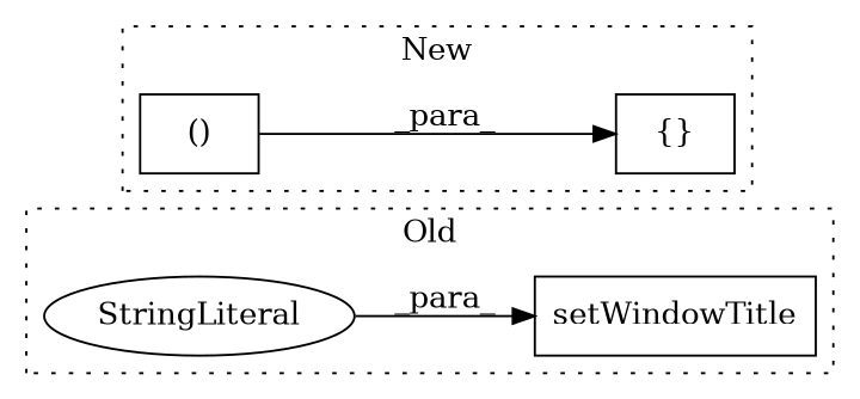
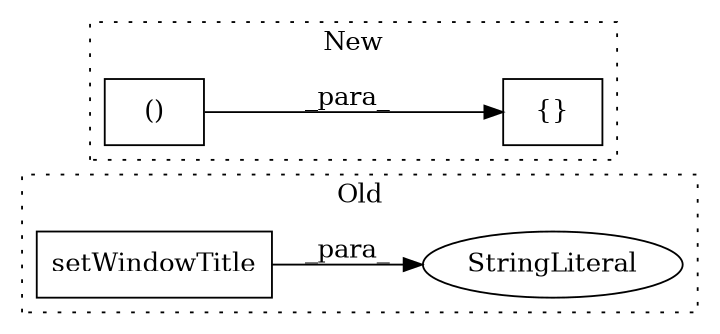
  digraph {
    rankdir=LR
    node [shape=box]
    n1 [a=32 l="15,1" label=setWindowTitle s="3819,3839"]
    n2 [a=45 l=5 label=StringLiteral s=3834 shape=ellipse]
    n3 [a=4 l="8,2" label="{}" s="1912,2065"]
    n4 [a=106 l=62 label="()" s=1920]
    subgraph cluster_1 {
      label=Old
      style=dotted
      n1
      n2
    }
    subgraph cluster_2 {
      label=New
      style=dotted
      n3
      n4
    }
-   n2 -> n1 [label=_para_]
+   n1 -> n2 [label=_para_]
    n4 -> n3 [label=_para_]
  }
